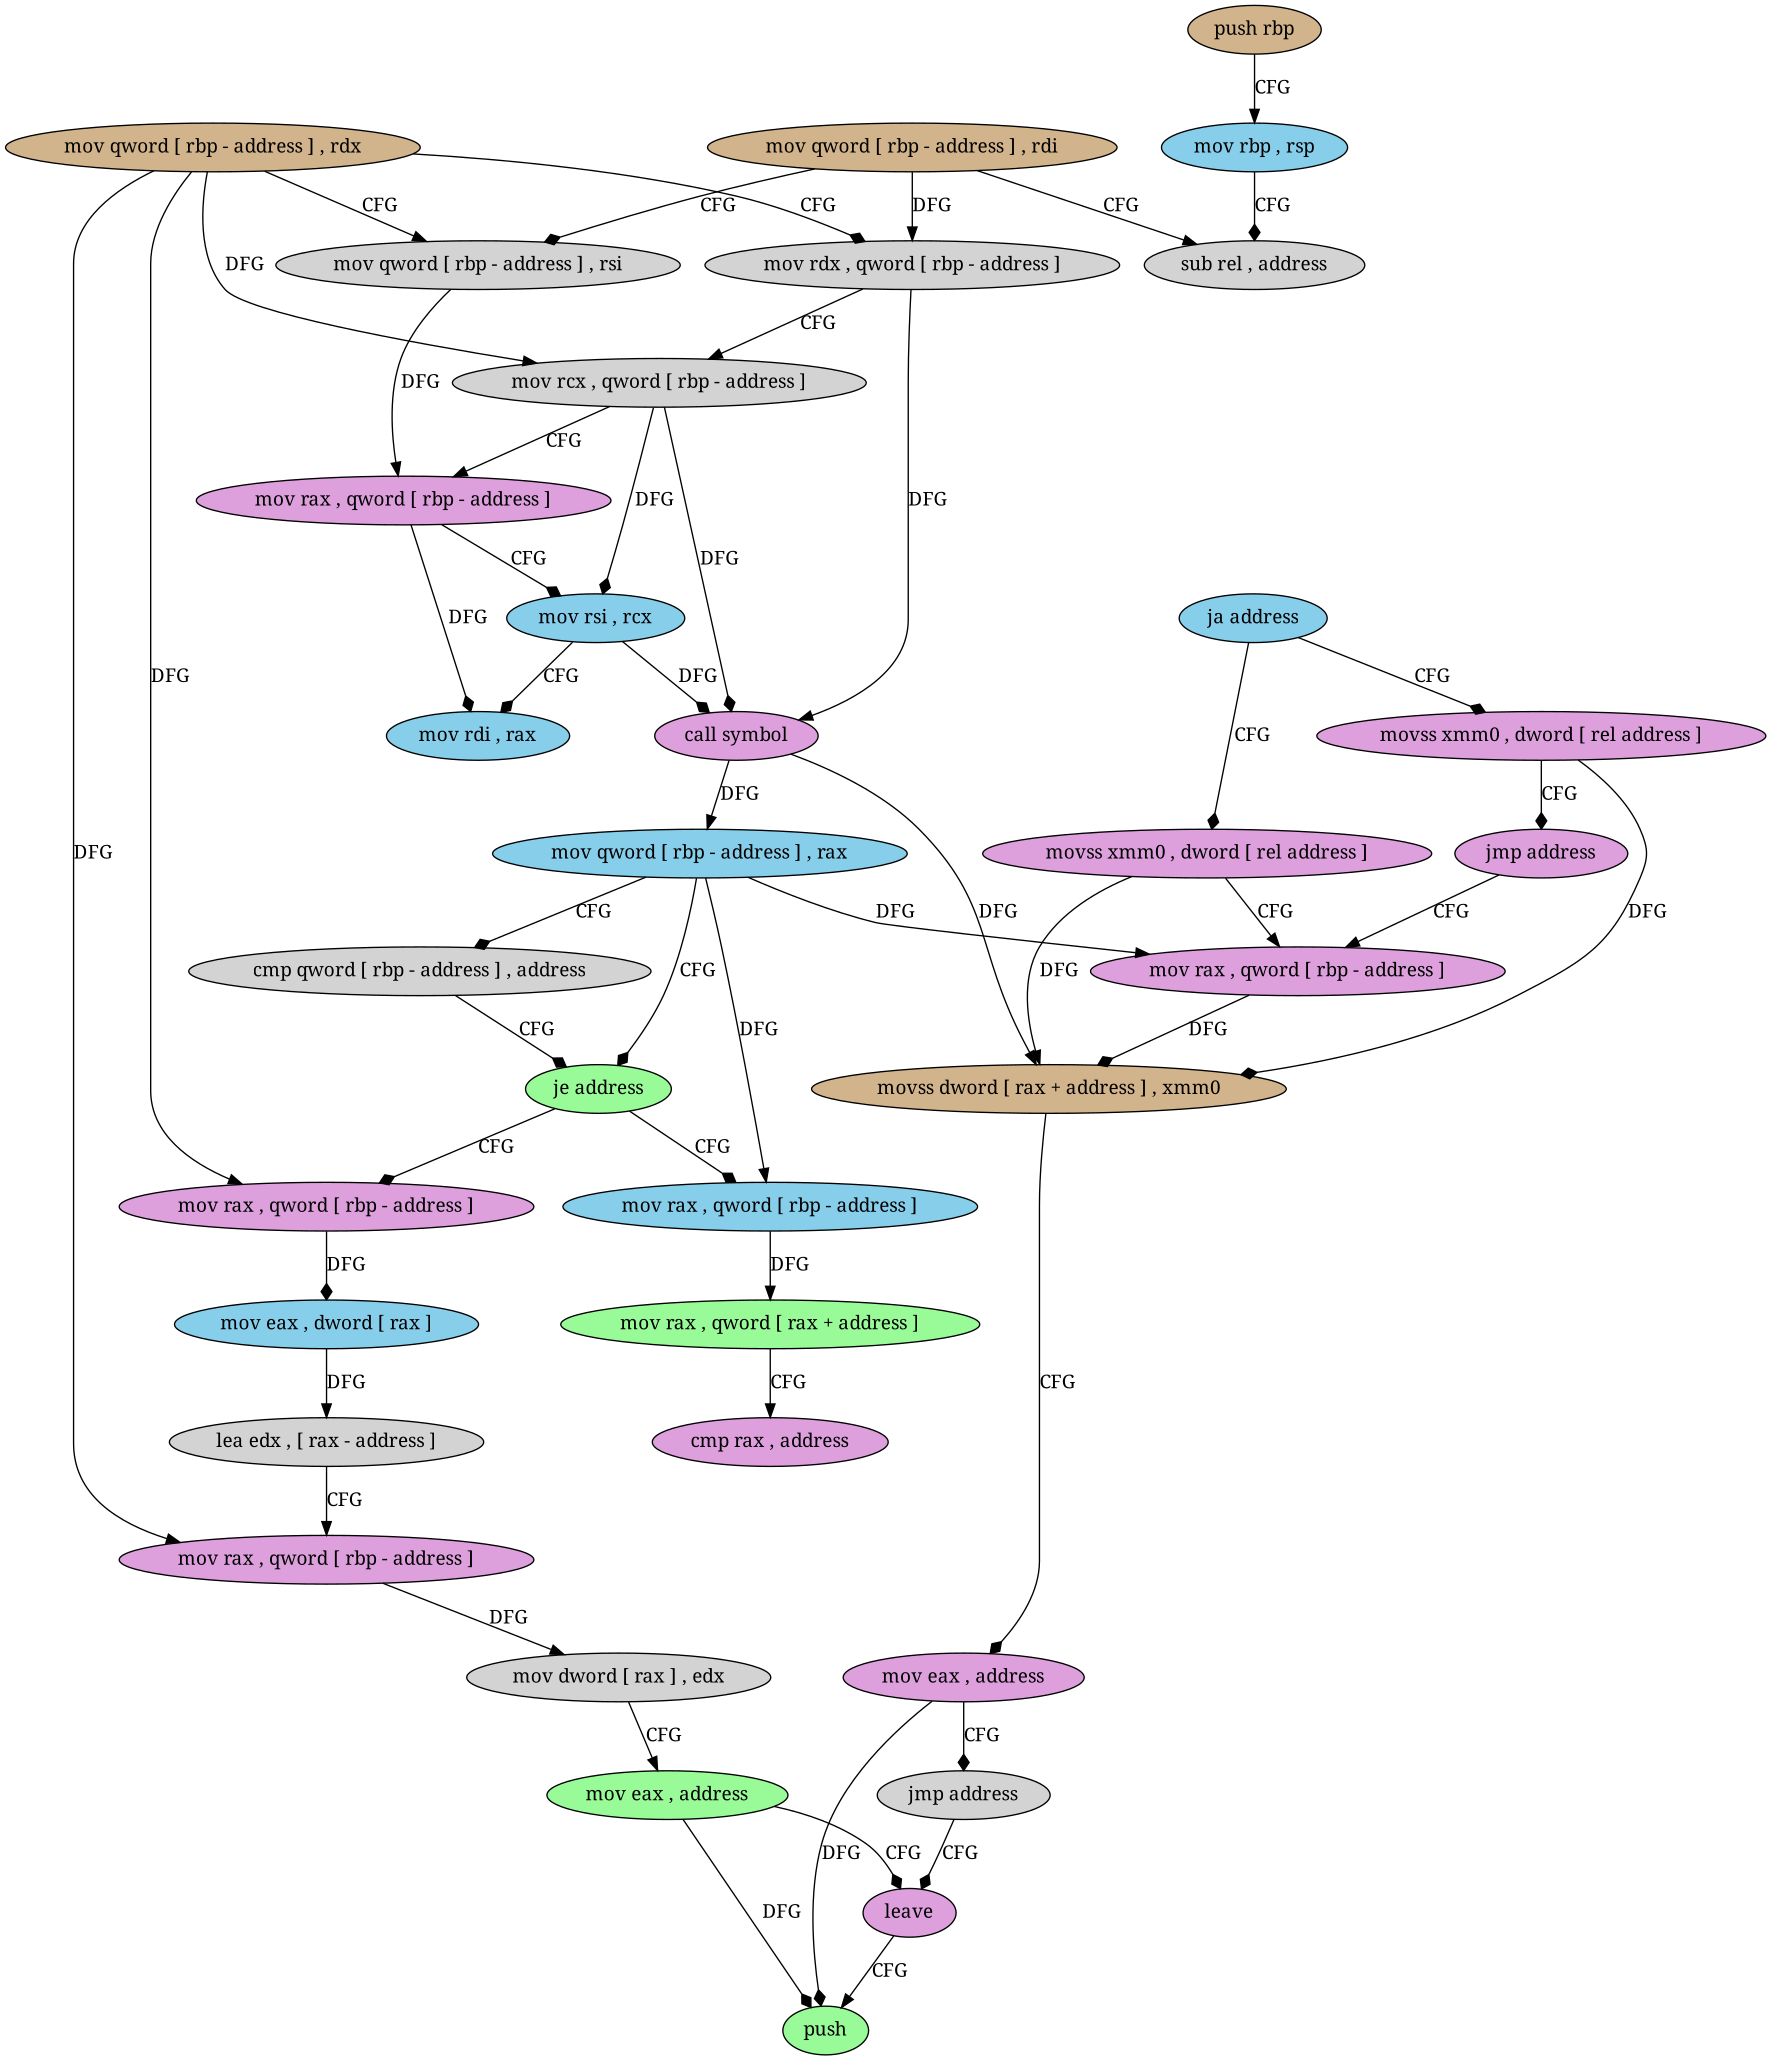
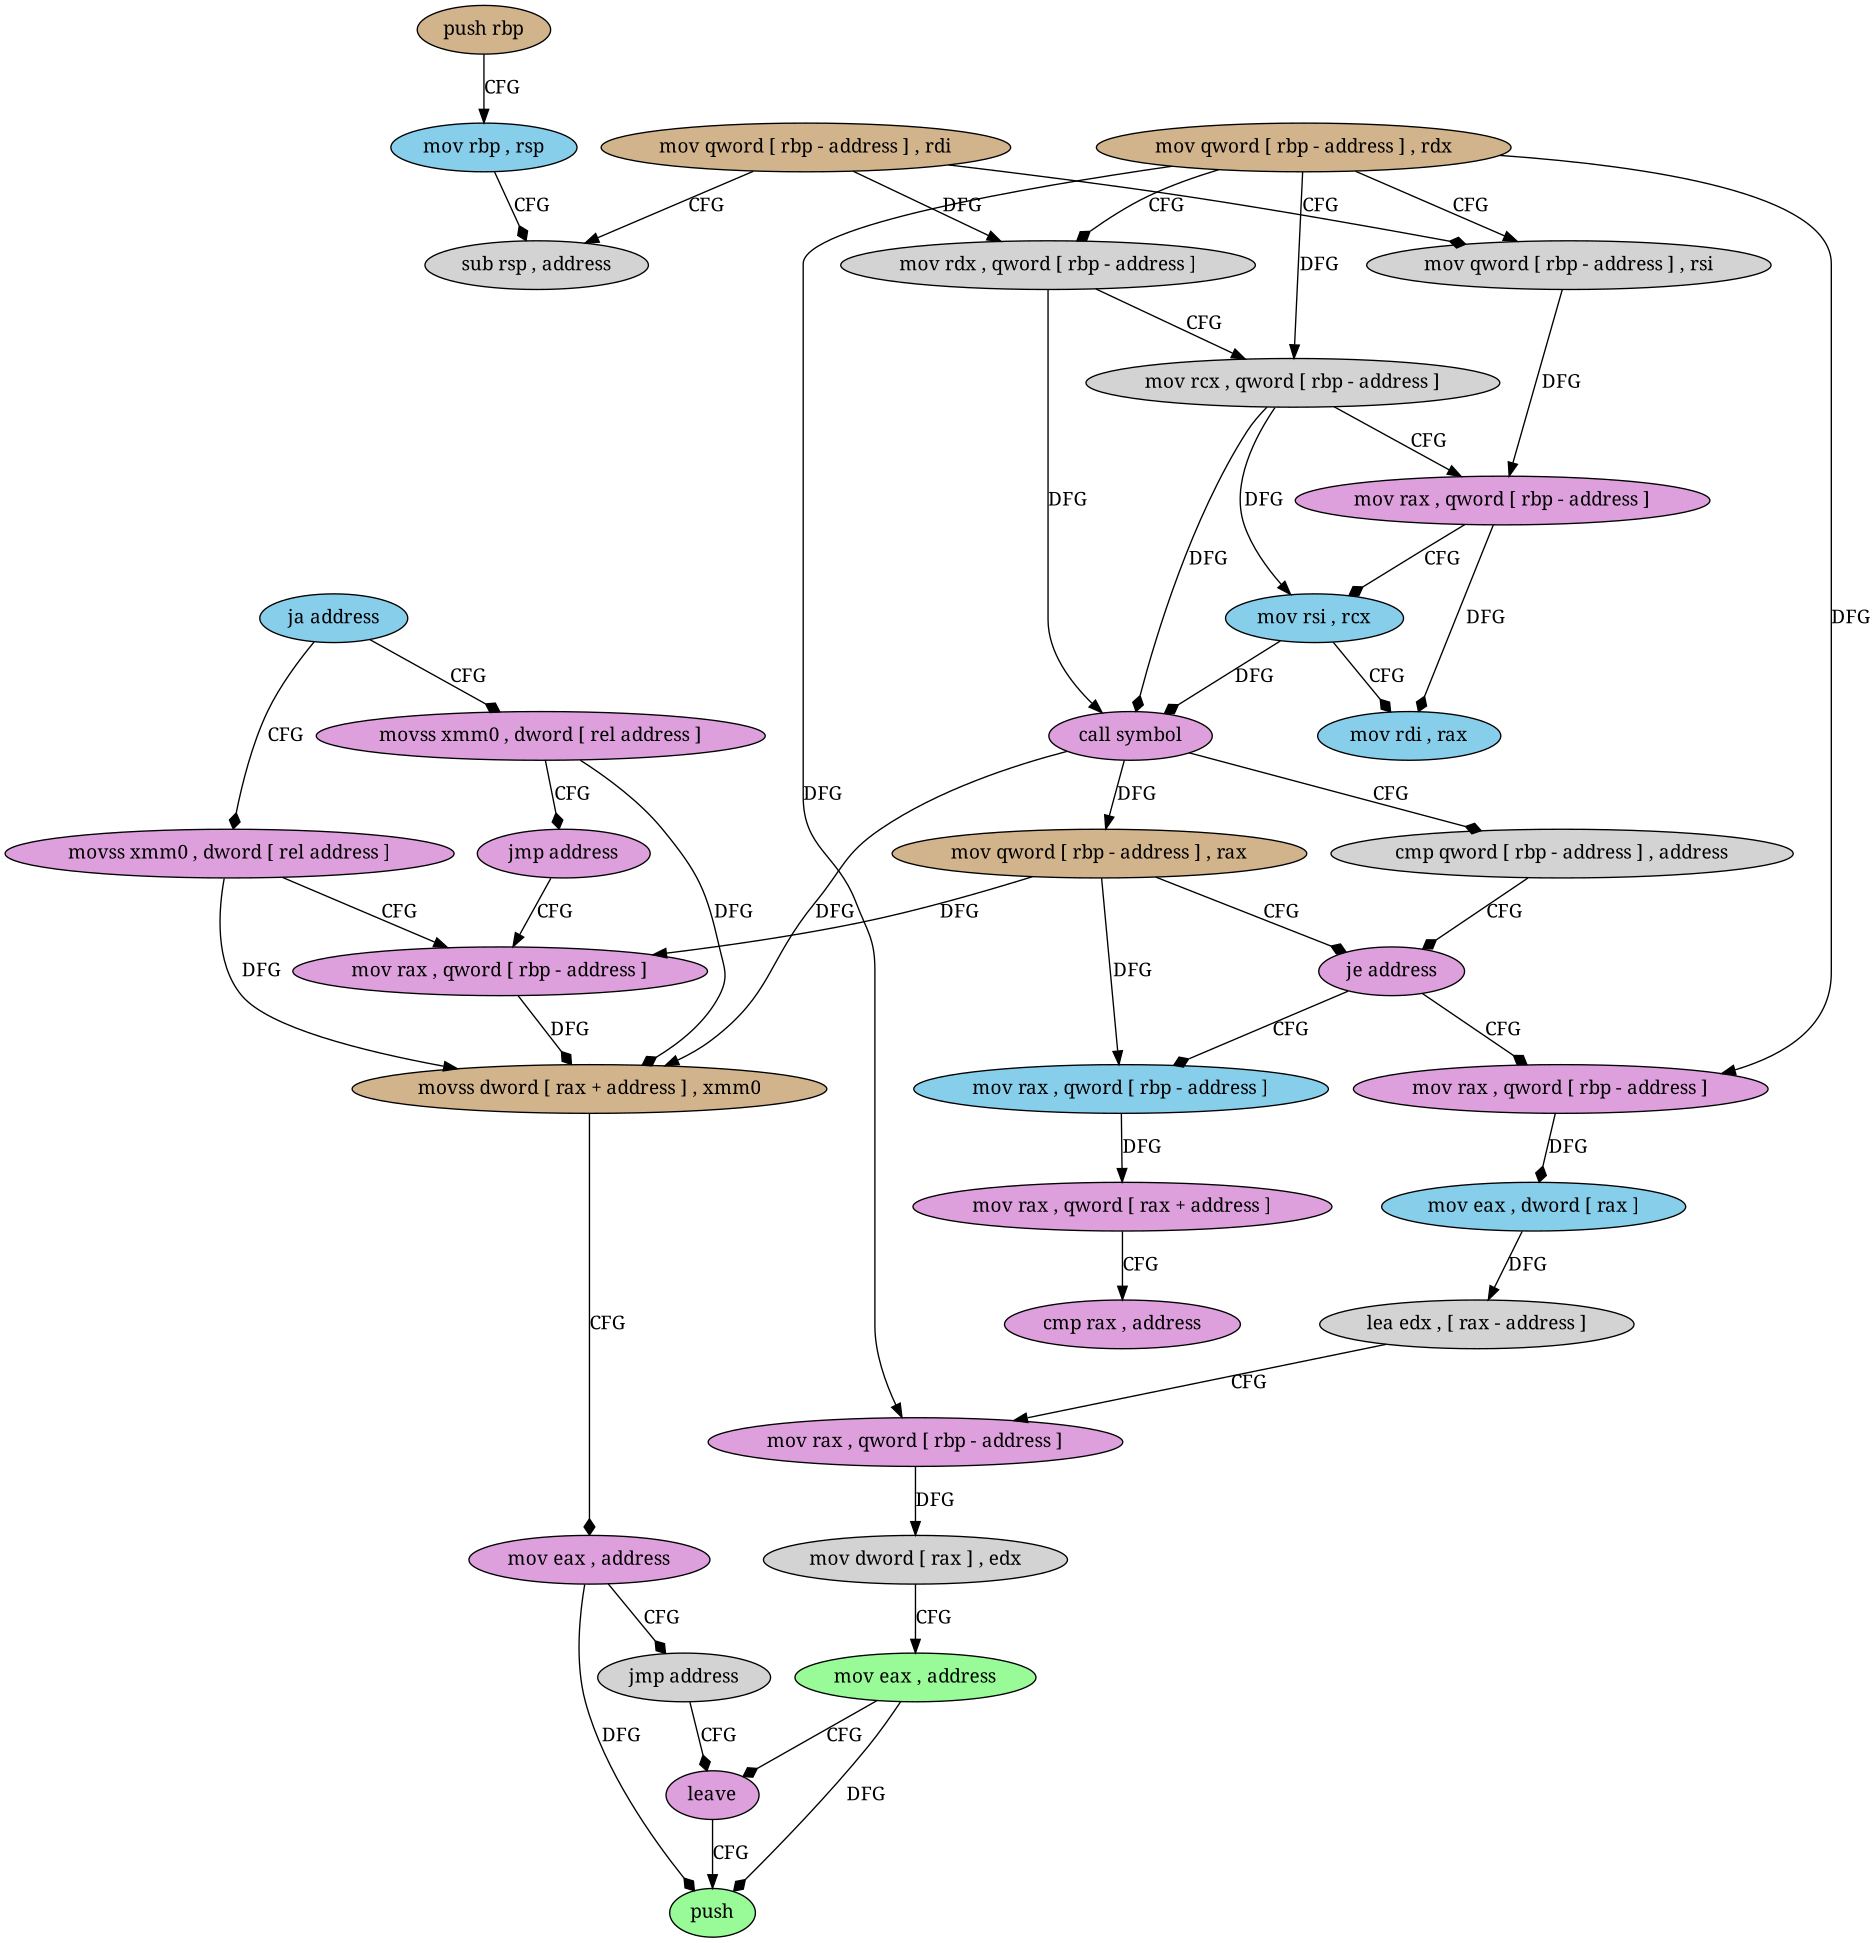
  digraph {
    fontname="Noto Serif"
    node [fillcolor=plum fontname="Noto Serif" style=filled]
    edge [arrowhead=normal fontname="Noto Serif"]
    n1 [fillcolor=tan label="push rbp"]
    n2 [fillcolor=skyblue label="mov rbp , rsp"]
-   n3 [fillcolor=lightgrey label="sub rel , address"]
+   n3 [fillcolor=lightgrey label="sub rsp , address"]
    n4 [fillcolor=tan label="mov qword [ rbp - address ] , rdi"]
    n5 [fillcolor=lightgrey label="mov qword [ rbp - address ] , rsi"]
    n6 [fillcolor=lightgrey label="mov rdx , qword [ rbp - address ]"]
    n7 [label="mov rax , qword [ rbp - address ]"]
    n8 [fillcolor=lightgrey label="mov rcx , qword [ rbp - address ]"]
    n9 [label="call symbol"]
    n10 [fillcolor=tan label="mov qword [ rbp - address ] , rdx"]
    n11 [label="mov rax , qword [ rbp - address ]"]
    n12 [label="mov rax , qword [ rbp - address ]"]
    n13 [fillcolor=skyblue label="mov rsi , rcx"]
    n14 [fillcolor=skyblue label="mov rdi , rax"]
    n15 [fillcolor=skyblue label="mov eax , dword [ rax ]"]
    n16 [fillcolor=lightgrey label="mov dword [ rax ] , edx"]
-   n17 [fillcolor=skyblue label="mov qword [ rbp - address ] , rax"]
+   n17 [fillcolor=tan label="mov qword [ rbp - address ] , rax"]
    n18 [fillcolor=tan label="movss dword [ rax + address ] , xmm0"]
    n19 [fillcolor=lightgrey label="cmp qword [ rbp - address ] , address"]
-   n20 [fillcolor=palegreen label="je address"]
+   n20 [label="je address"]
    n21 [fillcolor=skyblue label="mov rax , qword [ rbp - address ]"]
    n22 [label="mov rax , qword [ rbp - address ]"]
    n23 [label="mov eax , address"]
-   n24 [fillcolor=palegreen label="mov rax , qword [ rax + address ]"]
+   n24 [label="mov rax , qword [ rax + address ]"]
    n25 [fillcolor=lightgrey label="lea edx , [ rax - address ]"]
    n26 [label="cmp rax , address"]
    n27 [fillcolor=palegreen label="mov eax , address"]
    n28 [label=leave]
    n29 [fillcolor=palegreen label=push]
    n30 [fillcolor=skyblue label="ja address"]
    n31 [label="movss xmm0 , dword [ rel address ]"]
    n32 [label="movss xmm0 , dword [ rel address ]"]
    n33 [label="jmp address"]
    n34 [fillcolor=lightgrey label="jmp address"]
    n1 -> n2 [label=CFG]
    n2 -> n3 [arrowhead=diamond label=CFG]
    n4 -> n3 [label=CFG]
    n4 -> n5 [arrowhead=diamond label=CFG]
    n4 -> n6 [label=DFG]
    n5 -> n7 [label=DFG]
    n6 -> n8 [label=CFG]
    n6 -> n9 [label=DFG]
    n7 -> n13 [arrowhead=diamond label=CFG]
    n7 -> n14 [arrowhead=diamond label=DFG]
    n8 -> n7 [label=CFG]
    n8 -> n9 [arrowhead=diamond label=DFG]
-   n8 -> n13 [arrowhead=diamond label=DFG]
+   n8 -> n13 [label=DFG]
    n9 -> n17 [label=DFG]
    n9 -> n18 [label=DFG]
    n10 -> n5 [label=CFG]
    n10 -> n6 [arrowhead=diamond label=CFG]
    n10 -> n8 [label=DFG]
    n10 -> n11 [label=DFG]
    n10 -> n12 [label=DFG]
    n11 -> n15 [arrowhead=diamond label=DFG]
    n12 -> n16 [label=DFG]
    n13 -> n9 [arrowhead=diamond label=DFG]
    n13 -> n14 [arrowhead=diamond label=CFG]
    n15 -> n25 [label=DFG]
    n16 -> n27 [label=CFG]
-   n17 -> n19 [arrowhead=diamond label=CFG]
+   n9 -> n19 [arrowhead=diamond label=CFG]
    n17 -> n20 [arrowhead=diamond label=CFG]
    n17 -> n21 [label=DFG]
    n17 -> n22 [label=DFG]
    n18 -> n23 [arrowhead=diamond label=CFG]
    n19 -> n20 [arrowhead=diamond label=CFG]
    n20 -> n11 [arrowhead=diamond label=CFG]
    n20 -> n21 [arrowhead=diamond label=CFG]
    n21 -> n24 [label=DFG]
    n22 -> n18 [arrowhead=diamond label=DFG]
    n23 -> n29 [arrowhead=diamond label=DFG]
    n23 -> n34 [arrowhead=diamond label=CFG]
    n24 -> n26 [label=CFG]
    n25 -> n12 [label=CFG]
    n27 -> n28 [arrowhead=diamond label=CFG]
    n27 -> n29 [arrowhead=diamond label=DFG]
    n28 -> n29 [label=CFG]
    n30 -> n31 [arrowhead=diamond label=CFG]
    n30 -> n32 [arrowhead=diamond label=CFG]
    n31 -> n18 [label=DFG]
    n31 -> n22 [label=CFG]
    n32 -> n18 [arrowhead=diamond label=DFG]
    n32 -> n33 [arrowhead=diamond label=CFG]
    n33 -> n22 [label=CFG]
    n34 -> n28 [arrowhead=diamond label=CFG]
  }
